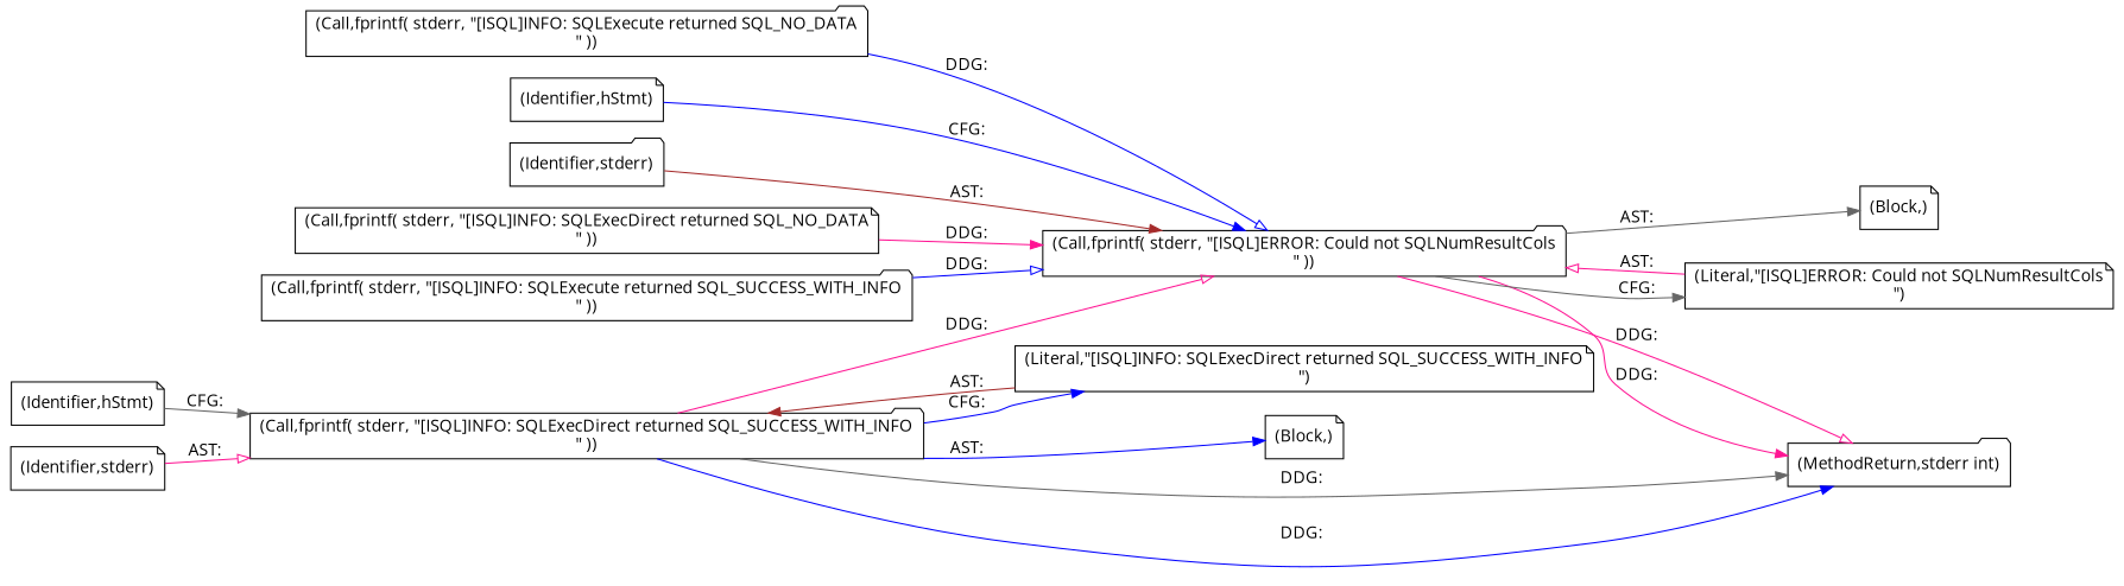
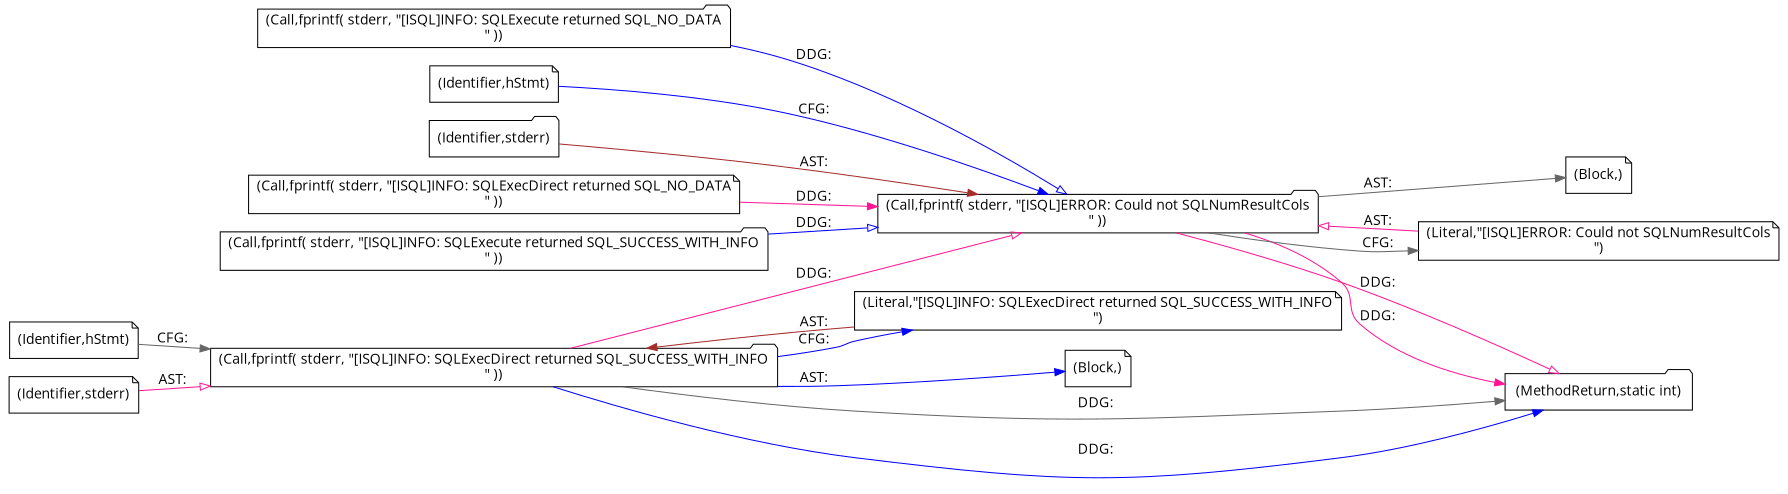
  digraph {
    rankdir=LR
    fontname="Open Sans"
    node [shape=note fontname="Open Sans"]
    edge [color=deeppink arrowhead=normal fontname="Open Sans"]
    n1 [label="(Call,fprintf( stderr, \"[ISQL]INFO: SQLExecDirect returned SQL_SUCCESS_WITH_INFO\n\" ))" shape=folder]
    n2 [label="(Call,fprintf( stderr, \"[ISQL]ERROR: Could not SQLNumResultCols\n\" ))" shape=folder]
    n3 [label="(Literal,\"[ISQL]INFO: SQLExecDirect returned SQL_SUCCESS_WITH_INFO\n\")"]
    n4 [label="(Block,)"]
-   n5 [label="(MethodReturn,stderr int)" shape=folder]
+   n5 [label="(MethodReturn,static int)" shape=folder]
    n6 [label="(Block,)"]
    n7 [label="(Literal,\"[ISQL]ERROR: Could not SQLNumResultCols\n\")"]
    n8 [label="(Call,fprintf( stderr, \"[ISQL]INFO: SQLExecute returned SQL_NO_DATA\n\" ))" shape=folder]
    n9 [label="(Identifier,hStmt)"]
    n10 [label="(Identifier,hStmt)"]
    n11 [label="(Identifier,stderr)" shape=folder]
    n12 [label="(Identifier,stderr)"]
    n13 [label="(Call,fprintf( stderr, \"[ISQL]INFO: SQLExecDirect returned SQL_NO_DATA\n\" ))"]
    n14 [label="(Call,fprintf( stderr, \"[ISQL]INFO: SQLExecute returned SQL_SUCCESS_WITH_INFO\n\" ))" shape=folder]
    n1 -> n2 [label="DDG: " arrowhead=onormal]
    n1 -> n3 [label="CFG: " color=blue]
    n1 -> n4 [label="AST: " color=blue]
    n1 -> n5 [label="DDG: " color=blue]
    n1 -> n5 [label="DDG: " color=gray40]
    n2 -> n5 [label="DDG: " arrowhead=onormal]
    n2 -> n5 [label="DDG: "]
    n2 -> n6 [label="AST: " color=gray40]
    n2 -> n7 [label="CFG: " color=gray40]
    n3 -> n1 [label="AST: " color=brown]
    n7 -> n2 [label="AST: " arrowhead=onormal]
    n8 -> n2 [label="DDG: " color=blue arrowhead=onormal]
    n9 -> n2 [label="CFG: " color=blue]
    n10 -> n1 [label="CFG: " color=gray40]
    n11 -> n2 [label="AST: " color=brown]
    n12 -> n1 [label="AST: " arrowhead=onormal]
    n13 -> n2 [label="DDG: "]
    n14 -> n2 [label="DDG: " color=blue arrowhead=onormal]
  }
